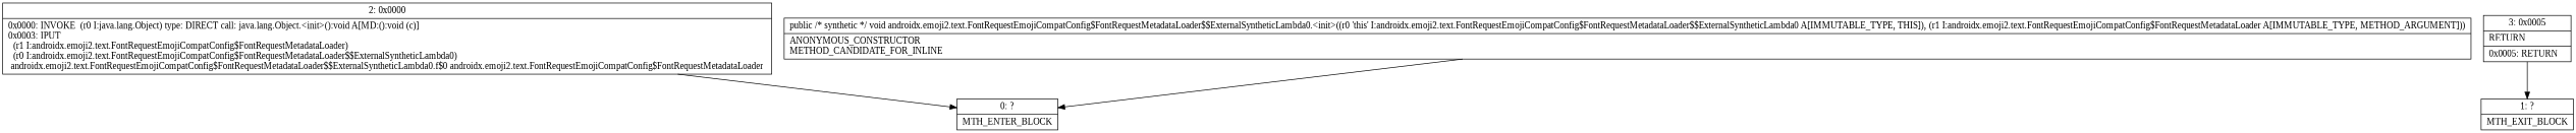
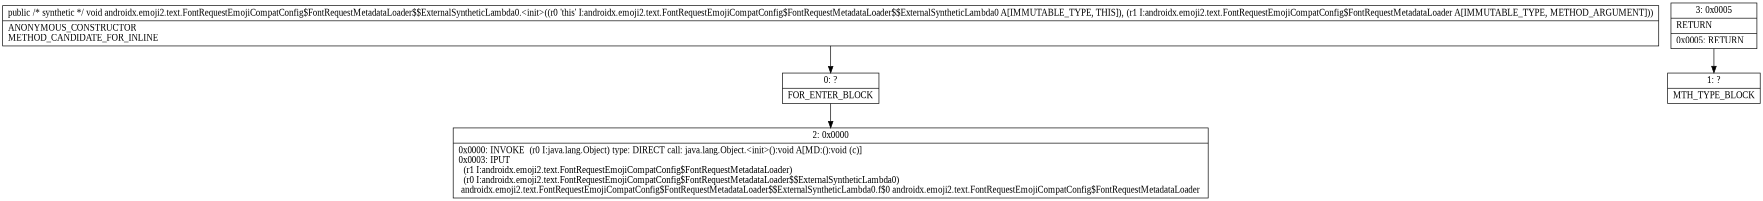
  digraph {
    fontname="Liberation Serif"
    node [fontname="Liberation Serif" shape=record]
    edge [fontname="Liberation Serif"]
-   n1 [label="{0\:\ ?|MTH_ENTER_BLOCK\l}"]
+   n1 [label="{0\:\ ?|FOR_ENTER_BLOCK\l}"]
    n2 [label="{2\:\ 0x0000|0x0000: INVOKE  (r0 I:java.lang.Object) type: DIRECT call: java.lang.Object.\<init\>():void A[MD:():void (c)]\l0x0003: IPUT  \l  (r1 I:androidx.emoji2.text.FontRequestEmojiCompatConfig$FontRequestMetadataLoader)\l  (r0 I:androidx.emoji2.text.FontRequestEmojiCompatConfig$FontRequestMetadataLoader$$ExternalSyntheticLambda0)\l androidx.emoji2.text.FontRequestEmojiCompatConfig$FontRequestMetadataLoader$$ExternalSyntheticLambda0.f$0 androidx.emoji2.text.FontRequestEmojiCompatConfig$FontRequestMetadataLoader \l}"]
    n3 [label="{3\:\ 0x0005|RETURN\l|0x0005: RETURN   \l}"]
-   n4 [label="{1\:\ ?|MTH_EXIT_BLOCK\l}"]
+   n4 [label="{1\:\ ?|MTH_TYPE_BLOCK\l}"]
    n5 [label="{public \/* synthetic *\/ void androidx.emoji2.text.FontRequestEmojiCompatConfig$FontRequestMetadataLoader$$ExternalSyntheticLambda0.\<init\>((r0 'this' I:androidx.emoji2.text.FontRequestEmojiCompatConfig$FontRequestMetadataLoader$$ExternalSyntheticLambda0 A[IMMUTABLE_TYPE, THIS]), (r1 I:androidx.emoji2.text.FontRequestEmojiCompatConfig$FontRequestMetadataLoader A[IMMUTABLE_TYPE, METHOD_ARGUMENT]))  | ANONYMOUS_CONSTRUCTOR\lMETHOD_CANDIDATE_FOR_INLINE\l}"]
-   n2 -> n1
+   n1 -> n2
    n3 -> n4
    n5 -> n1
  }
